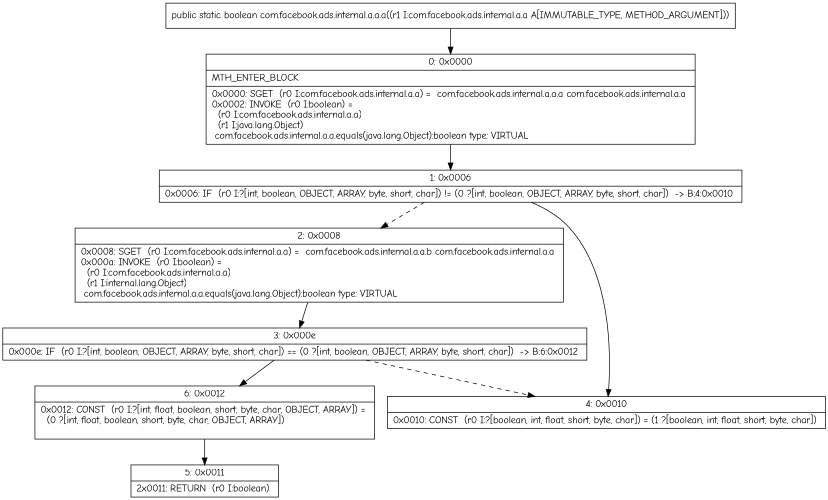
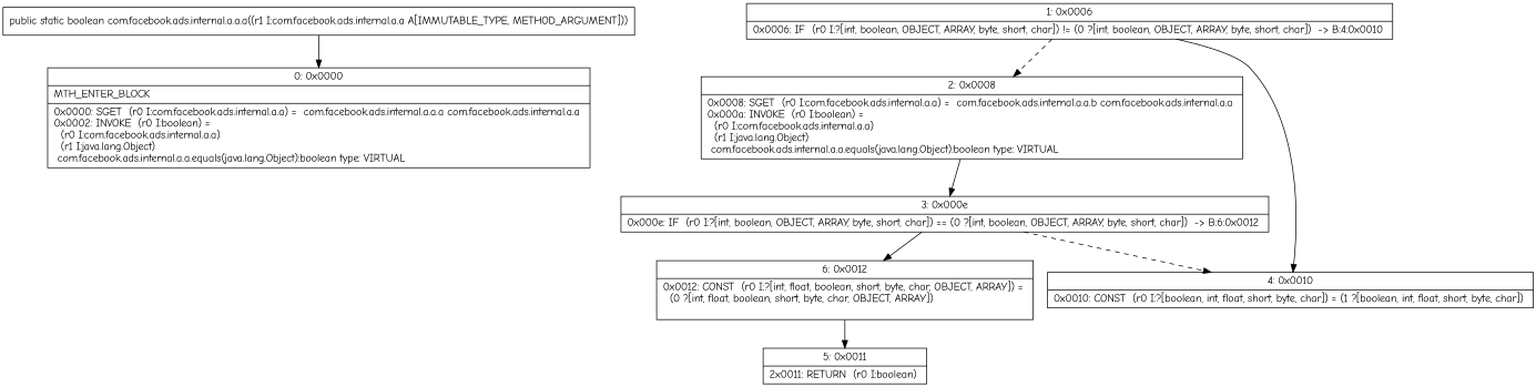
  digraph {
    fontname="Comic Neue"
    node [fontname="Comic Neue" shape=record]
    edge [fontname="Comic Neue"]
    n1 [label="{0\:\ 0x0000|MTH_ENTER_BLOCK\l|0x0000: SGET  (r0 I:com.facebook.ads.internal.a.a) =  com.facebook.ads.internal.a.a.a com.facebook.ads.internal.a.a \l0x0002: INVOKE  (r0 I:boolean) = \l  (r0 I:com.facebook.ads.internal.a.a)\l  (r1 I:java.lang.Object)\l com.facebook.ads.internal.a.a.equals(java.lang.Object):boolean type: VIRTUAL \l}"]
    n2 [label="{1\:\ 0x0006|0x0006: IF  (r0 I:?[int, boolean, OBJECT, ARRAY, byte, short, char]) != (0 ?[int, boolean, OBJECT, ARRAY, byte, short, char])  \-\> B:4:0x0010 \l}"]
-   n3 [label="{2\:\ 0x0008|0x0008: SGET  (r0 I:com.facebook.ads.internal.a.a) =  com.facebook.ads.internal.a.a.b com.facebook.ads.internal.a.a \l0x000a: INVOKE  (r0 I:boolean) = \l  (r0 I:com.facebook.ads.internal.a.a)\l  (r1 I:internal.lang.Object)\l com.facebook.ads.internal.a.a.equals(java.lang.Object):boolean type: VIRTUAL \l}"]
+   n3 [label="{2\:\ 0x0008|0x0008: SGET  (r0 I:com.facebook.ads.internal.a.a) =  com.facebook.ads.internal.a.a.b com.facebook.ads.internal.a.a \l0x000a: INVOKE  (r0 I:boolean) = \l  (r0 I:com.facebook.ads.internal.a.a)\l  (r1 I:java.lang.Object)\l com.facebook.ads.internal.a.a.equals(java.lang.Object):boolean type: VIRTUAL \l}"]
    n4 [label="{4\:\ 0x0010|0x0010: CONST  (r0 I:?[boolean, int, float, short, byte, char]) = (1 ?[boolean, int, float, short, byte, char]) \l}"]
    n5 [label="{3\:\ 0x000e|0x000e: IF  (r0 I:?[int, boolean, OBJECT, ARRAY, byte, short, char]) == (0 ?[int, boolean, OBJECT, ARRAY, byte, short, char])  \-\> B:6:0x0012 \l}"]
    n6 [label="{6\:\ 0x0012|0x0012: CONST  (r0 I:?[int, float, boolean, short, byte, char, OBJECT, ARRAY]) = \l  (0 ?[int, float, boolean, short, byte, char, OBJECT, ARRAY])\l \l}"]
    n7 [label="{5\:\ 0x0011|2x0011: RETURN  (r0 I:boolean) \l}"]
    n8 [label="{public static boolean com.facebook.ads.internal.a.a.a((r1 I:com.facebook.ads.internal.a.a A[IMMUTABLE_TYPE, METHOD_ARGUMENT])) }"]
-   n1 -> n2
    n2 -> n3 [style=dashed]
    n2 -> n4
    n3 -> n5
    n5 -> n4 [style=dashed]
    n5 -> n6
    n6 -> n7
    n8 -> n1
  }
